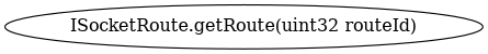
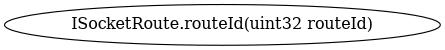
  digraph {
-   "ISocketRoute.getRoute(uint32 routeId)" [height=0.5 width=4.5081]
+   "ISocketRoute.getRoute(uint32 routeId)" [height=0.5 width=4.5081 label="ISocketRoute.routeId(uint32 routeId)"]
  }
